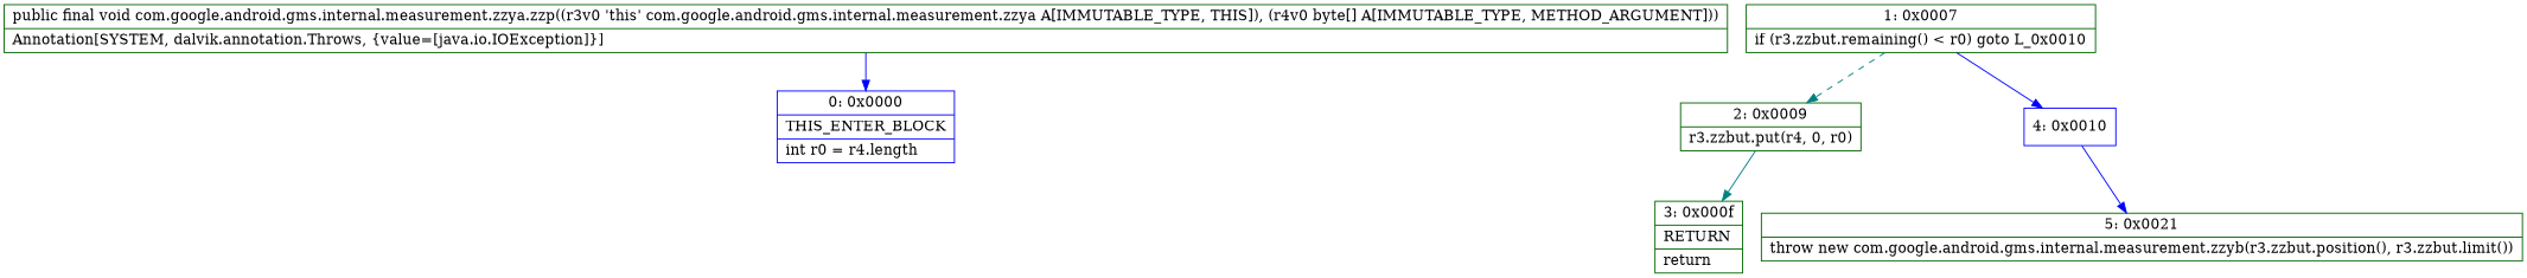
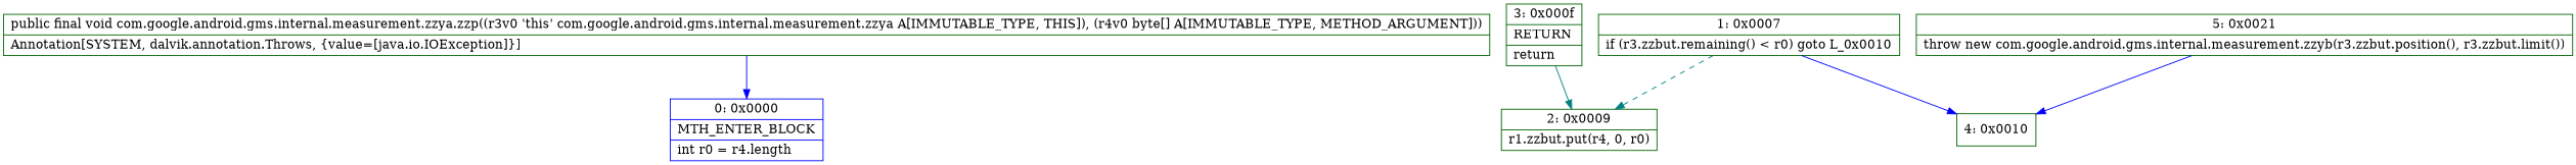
  digraph {
    node [color=darkgreen shape=record]
    edge [color=blue]
-   n1 [color=blue label="{0\:\ 0x0000|THIS_ENTER_BLOCK\l|int r0 = r4.length\l}"]
+   n1 [color=blue label="{0\:\ 0x0000|MTH_ENTER_BLOCK\l|int r0 = r4.length\l}"]
    n2 [label="{1\:\ 0x0007|if (r3.zzbut.remaining() \< r0) goto L_0x0010\l}"]
-   n3 [label="{2\:\ 0x0009|r3.zzbut.put(r4, 0, r0)\l}"]
-   n4 [color=blue label="{4\:\ 0x0010}"]
+   n3 [label="{2\:\ 0x0009|r1.zzbut.put(r4, 0, r0)\l}"]
+   n4 [label="{4\:\ 0x0010}"]
    n5 [label="{3\:\ 0x000f|RETURN\l|return\l}"]
    n6 [label="{5\:\ 0x0021|throw new com.google.android.gms.internal.measurement.zzyb(r3.zzbut.position(), r3.zzbut.limit())\l}"]
    n7 [label="{public final void com.google.android.gms.internal.measurement.zzya.zzp((r3v0 'this' com.google.android.gms.internal.measurement.zzya A[IMMUTABLE_TYPE, THIS]), (r4v0 byte[] A[IMMUTABLE_TYPE, METHOD_ARGUMENT]))  | Annotation[SYSTEM, dalvik.annotation.Throws, \{value=[java.io.IOException]\}]\l}"]
    n2 -> n3 [color=teal style=dashed]
    n2 -> n4
-   n3 -> n5 [color=teal]
-   n4 -> n6
+   n5 -> n3 [color=teal]
+   n6 -> n4
    n7 -> n1
  }
